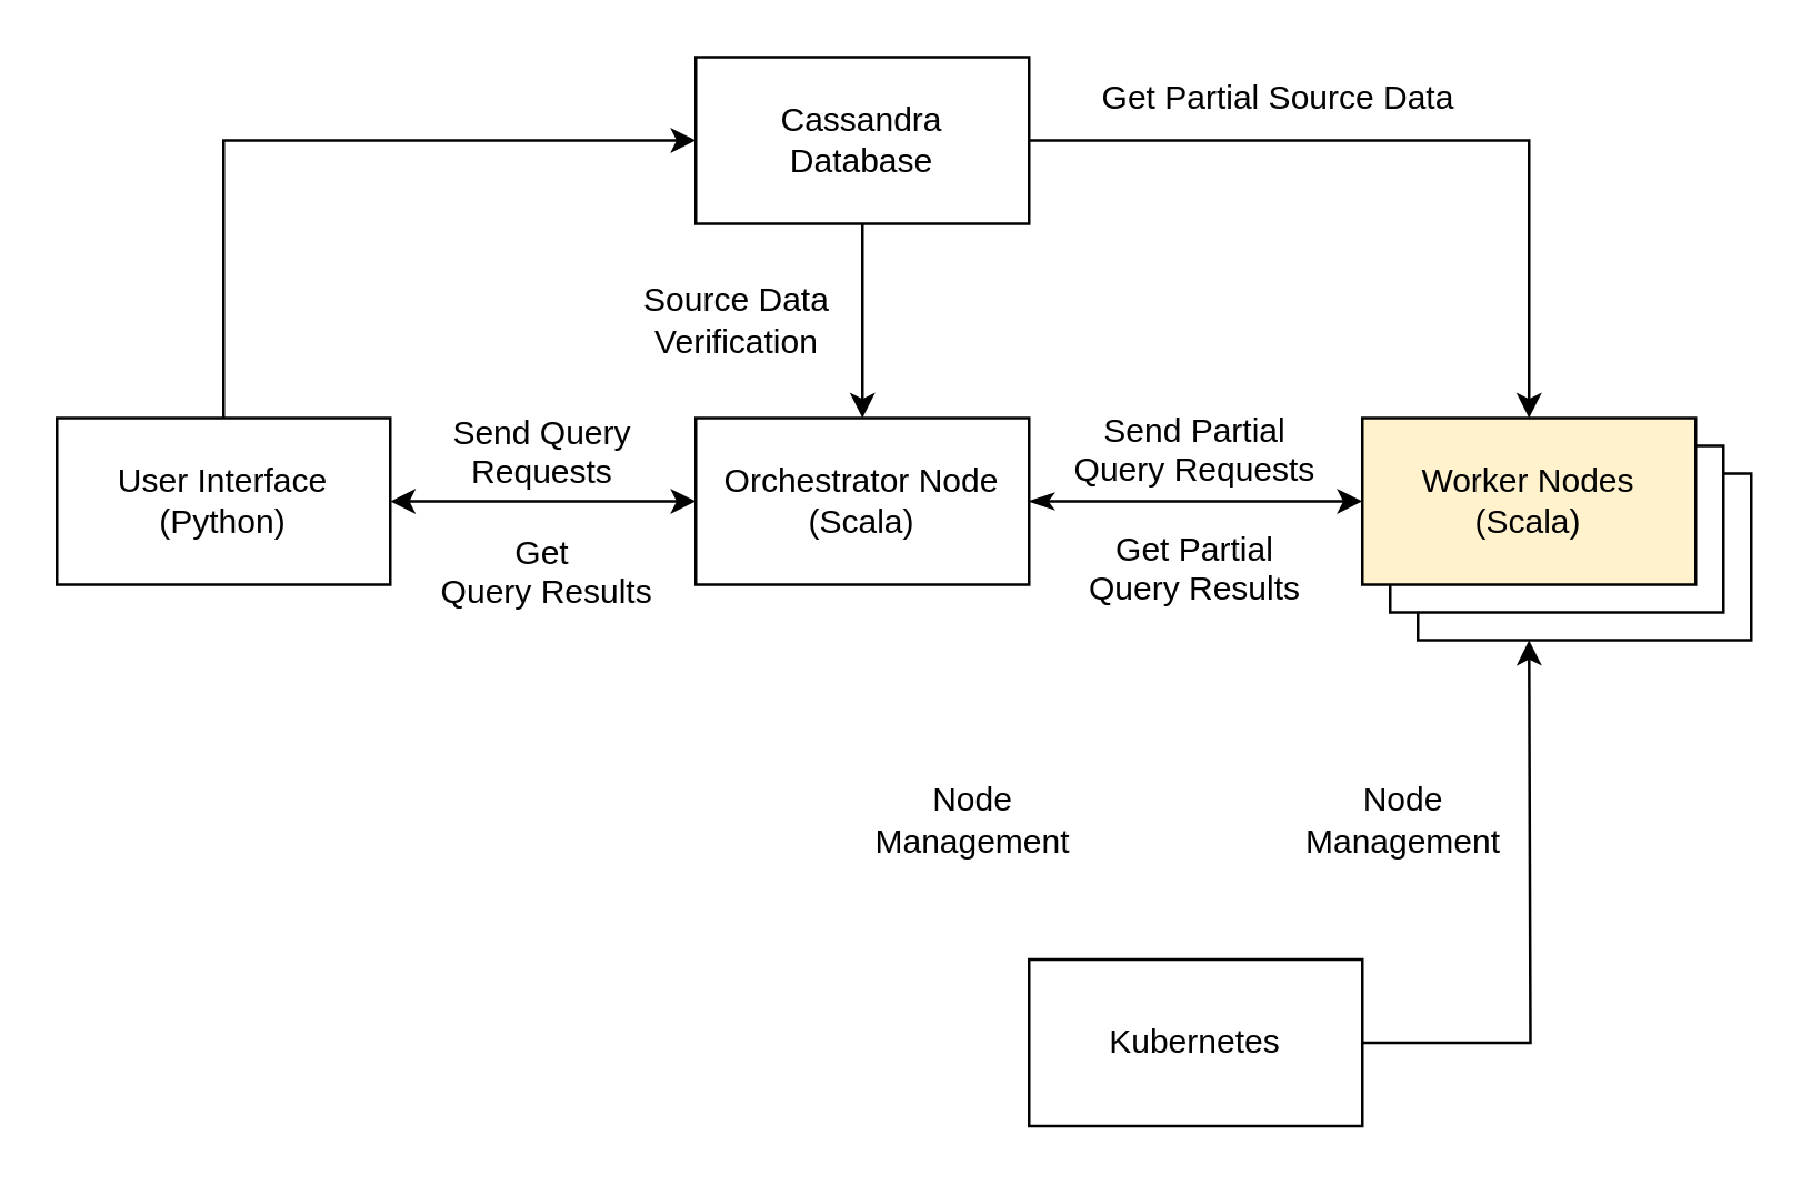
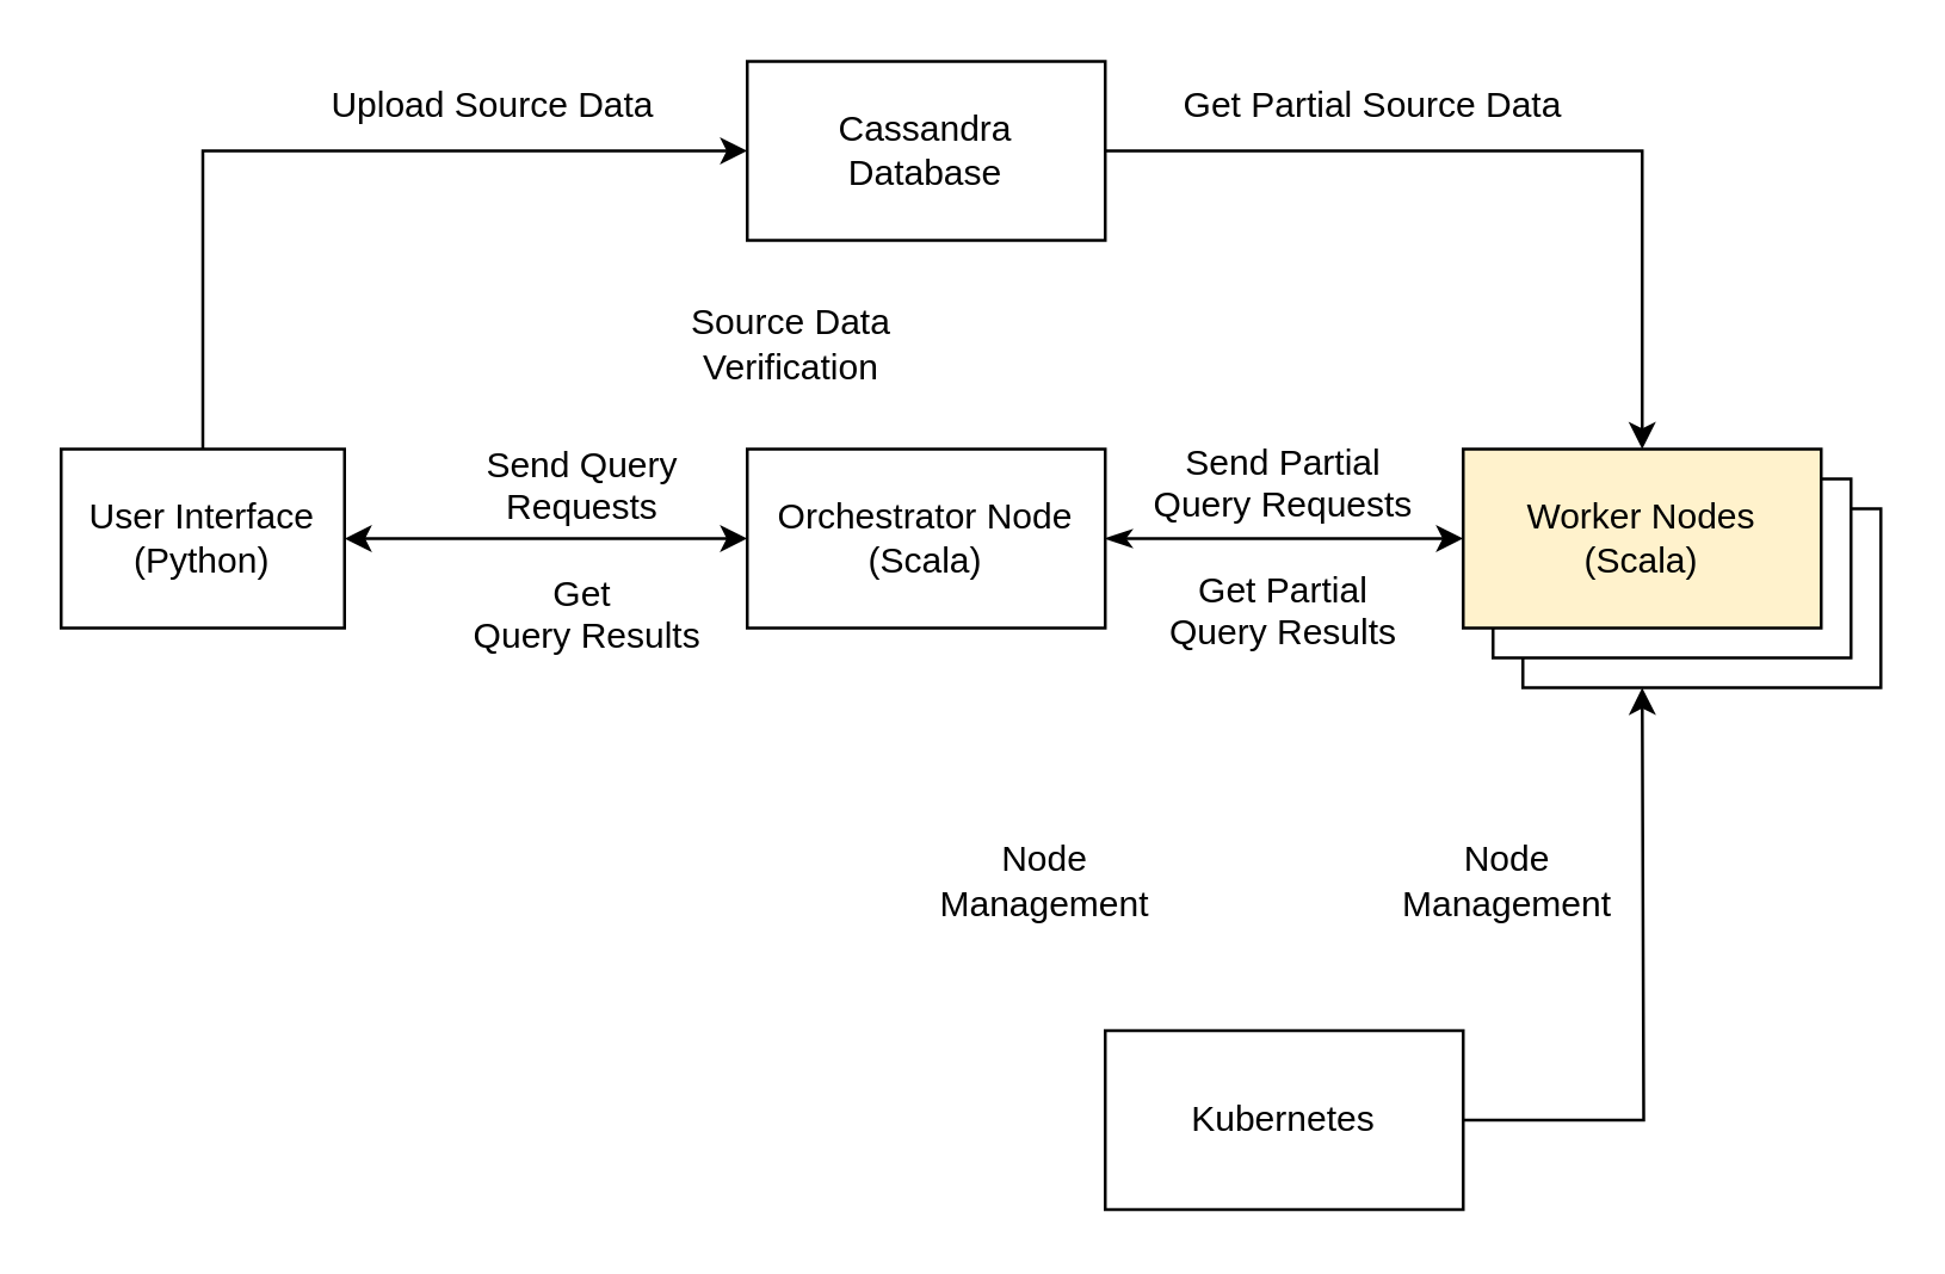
  <mxCell id="0" />
  <mxCell id="1" parent="0" />
  <mxCell id="2" style="edgeStyle=orthogonalEdgeStyle;rounded=0;orthogonalLoop=1;jettySize=auto;html=1;exitX=1;exitY=0.5;exitDx=0;exitDy=0;startArrow=classicThin;startFill=1;" parent="1" source="3" target="10" edge="1"><mxGeometry relative="1" as="geometry" /></mxCell>
  <mxCell id="3" value="Orchestrator Node (Scala)" style="rounded=0;whiteSpace=wrap;html=1;" parent="1" vertex="1"><mxGeometry x="250" y="150" width="120" height="60" as="geometry" /></mxCell>
  <mxCell id="4" style="edgeStyle=orthogonalEdgeStyle;rounded=0;orthogonalLoop=1;jettySize=auto;html=1;exitX=1;exitY=0.5;exitDx=0;exitDy=0;startArrow=none;startFill=0;" parent="1" source="6" target="10" edge="1"><mxGeometry relative="1" as="geometry" /></mxCell>
- <mxCell id="5" style="edgeStyle=orthogonalEdgeStyle;rounded=0;orthogonalLoop=1;jettySize=auto;html=1;exitX=0.5;exitY=1;exitDx=0;exitDy=0;entryX=0.5;entryY=0;entryDx=0;entryDy=0;startArrow=none;startFill=0;" parent="1" source="6" target="3" edge="1"><mxGeometry relative="1" as="geometry" /></mxCell>
  <mxCell id="6" value="Cassandra&lt;br&gt;Database" style="rounded=0;whiteSpace=wrap;html=1;" parent="1" vertex="1"><mxGeometry x="250" y="20" width="120" height="60" as="geometry" /></mxCell>
  <mxCell id="7" value="" style="group" parent="1" vertex="1" connectable="0"><mxGeometry x="490" y="150" width="140" height="80" as="geometry" /></mxCell>
  <mxCell id="8" value="" style="rounded=0;whiteSpace=wrap;html=1;" parent="7" vertex="1"><mxGeometry x="20" y="20" width="120" height="60" as="geometry" /></mxCell>
  <mxCell id="9" value="" style="rounded=0;whiteSpace=wrap;html=1;" parent="7" vertex="1"><mxGeometry x="10" y="10" width="120" height="60" as="geometry" /></mxCell>
  <mxCell id="10" value="Worker Nodes&lt;br&gt;(Scala)" style="rounded=0;whiteSpace=wrap;html=1;fillColor=#fff2cc;" parent="7" vertex="1"><mxGeometry width="120" height="60" as="geometry" /></mxCell>
  <mxCell id="11" style="edgeStyle=orthogonalEdgeStyle;rounded=0;orthogonalLoop=1;jettySize=auto;html=1;exitX=0.5;exitY=1;exitDx=0;exitDy=0;" parent="1" edge="1"><mxGeometry relative="1" as="geometry"><mxPoint x="270" y="80" as="sourcePoint" /><mxPoint x="270" y="80" as="targetPoint" /></mxGeometry></mxCell>
  <mxCell id="12" style="edgeStyle=orthogonalEdgeStyle;rounded=0;orthogonalLoop=1;jettySize=auto;html=1;exitX=1;exitY=0.5;exitDx=0;exitDy=0;startArrow=none;startFill=0;" parent="1" source="13" edge="1"><mxGeometry relative="1" as="geometry"><mxPoint x="550" y="230" as="targetPoint" /></mxGeometry></mxCell>
  <mxCell id="13" value="Kubernetes" style="rounded=0;whiteSpace=wrap;html=1;" parent="1" vertex="1"><mxGeometry x="370" y="345" width="120" height="60" as="geometry" /></mxCell>
  <mxCell id="14" value="Send Partial Query Requests&lt;br&gt;&lt;br&gt;Get Partial Query Results" style="text;html=1;strokeColor=none;fillColor=none;align=center;verticalAlign=middle;whiteSpace=wrap;rounded=0;" parent="1" vertex="1"><mxGeometry x="385" y="165" width="90" height="35" as="geometry" /></mxCell>
  <mxCell id="15" style="edgeStyle=orthogonalEdgeStyle;rounded=0;orthogonalLoop=1;jettySize=auto;html=1;exitX=1;exitY=0.5;exitDx=0;exitDy=0;startArrow=classic;startFill=1;" parent="1" source="17" target="3" edge="1"><mxGeometry relative="1" as="geometry" /></mxCell>
  <mxCell id="16" style="edgeStyle=orthogonalEdgeStyle;rounded=0;orthogonalLoop=1;jettySize=auto;html=1;exitX=0.5;exitY=0;exitDx=0;exitDy=0;entryX=0;entryY=0.5;entryDx=0;entryDy=0;" parent="1" source="17" target="6" edge="1"><mxGeometry relative="1" as="geometry" /></mxCell>
- <mxCell id="17" value="User Interface (Python)" style="rounded=0;whiteSpace=wrap;html=1;" parent="1" vertex="1"><mxGeometry x="20" y="150" width="120" height="60" as="geometry" /></mxCell>
+ <mxCell id="17" value="User Interface (Python)" style="rounded=0;whiteSpace=wrap;html=1;" parent="1" vertex="1"><mxGeometry x="20" y="150" width="95" height="60" as="geometry" /></mxCell>
  <mxCell id="18" value="Source Data Verification" style="text;html=1;strokeColor=none;fillColor=none;align=center;verticalAlign=middle;whiteSpace=wrap;rounded=0;" parent="1" vertex="1"><mxGeometry x="230" y="100" width="70" height="30" as="geometry" /></mxCell>
  <mxCell id="19" value="Send Query Requests&lt;br&gt;&lt;br&gt;Get&lt;br&gt;&amp;nbsp;Query Results" style="text;html=1;strokeColor=none;fillColor=none;align=center;verticalAlign=middle;whiteSpace=wrap;rounded=0;" parent="1" vertex="1"><mxGeometry x="140" y="167.5" width="110" height="32.5" as="geometry" /></mxCell>
+ <mxCell id="20" value="Upload Source Data" style="text;html=1;strokeColor=none;fillColor=none;align=center;verticalAlign=middle;whiteSpace=wrap;rounded=0;" parent="1" vertex="1"><mxGeometry x="100" y="20" width="130" height="30" as="geometry" /></mxCell>
  <mxCell id="21" value="Get Partial Source Data" style="text;html=1;strokeColor=none;fillColor=none;align=center;verticalAlign=middle;whiteSpace=wrap;rounded=0;" parent="1" vertex="1"><mxGeometry x="390" y="20" width="140" height="30" as="geometry" /></mxCell>
  <mxCell id="22" value="Node Management" style="text;html=1;strokeColor=none;fillColor=none;align=center;verticalAlign=middle;whiteSpace=wrap;rounded=0;" parent="1" vertex="1"><mxGeometry x="320" y="280" width="60" height="30" as="geometry" /></mxCell>
  <mxCell id="23" value="Node Management" style="text;html=1;strokeColor=none;fillColor=none;align=center;verticalAlign=middle;whiteSpace=wrap;rounded=0;" parent="1" vertex="1"><mxGeometry x="475" y="280" width="60" height="30" as="geometry" /></mxCell>
